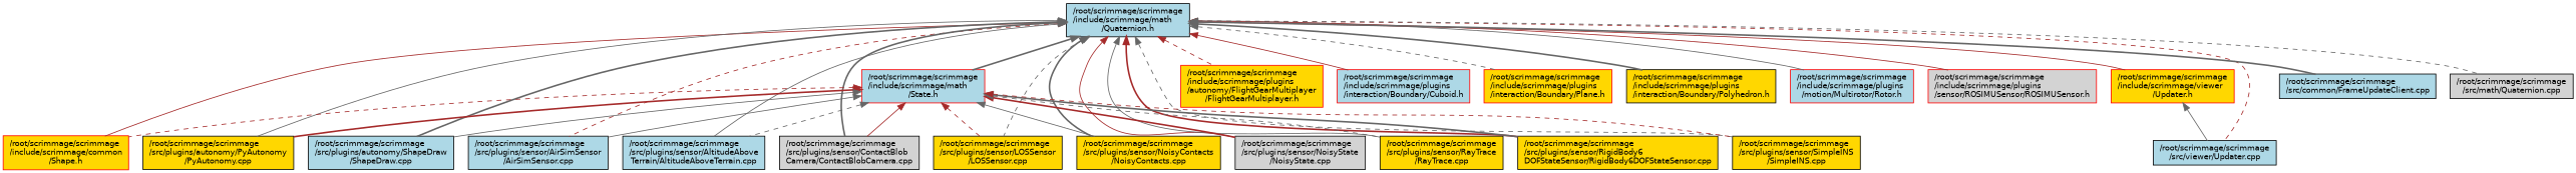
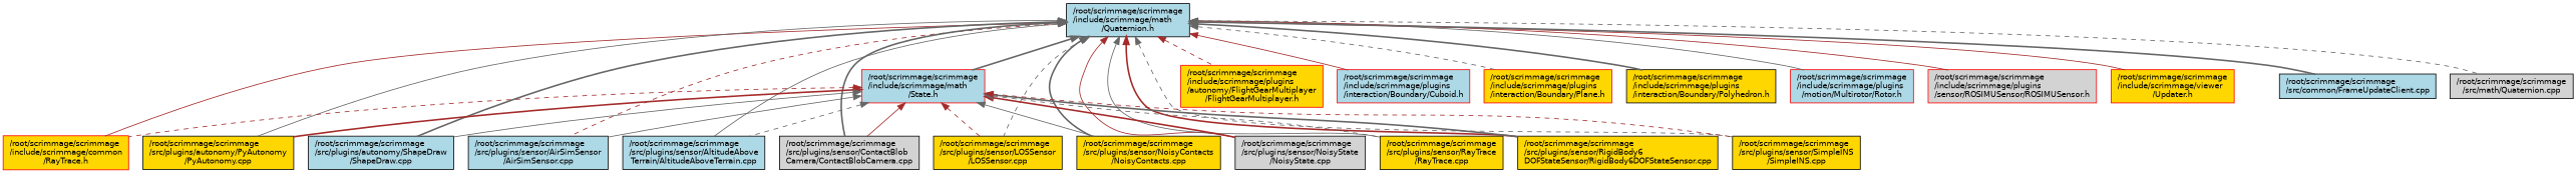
  digraph {
    node [color=black fillcolor=gold fontname=Helvetica fontsize=10 shape=record style=filled]
    edge [color=gray40 dir=back fontname=Helvetica fontsize=10 labelfontname=Helvetica labelfontsize=10 style=solid]
    n1 [fillcolor=lightblue fontcolor=black height=0.2 label="/root/scrimmage/scrimmage\l/include/scrimmage/math\l/Quaternion.h" width=0.4]
-   n2 [color=red height=0.2 label="/root/scrimmage/scrimmage\l/include/scrimmage/common\l/Shape.h" width=0.4]
+   n2 [color=red height=0.2 label="/root/scrimmage/scrimmage\l/include/scrimmage/common\l/RayTrace.h" width=0.4]
    n3 [color=red fillcolor=lightblue height=0.2 label="/root/scrimmage/scrimmage\l/include/scrimmage/math\l/State.h" width=0.4]
    n4 [height=0.2 label="/root/scrimmage/scrimmage\l/src/plugins/autonomy/PyAutonomy\l/PyAutonomy.cpp" width=0.4]
    n5 [fillcolor=lightblue height=0.2 label="/root/scrimmage/scrimmage\l/src/plugins/autonomy/ShapeDraw\l/ShapeDraw.cpp" width=0.4]
    n6 [fillcolor=lightblue height=0.2 label="/root/scrimmage/scrimmage\l/src/plugins/sensor/AirSimSensor\l/AirSimSensor.cpp" width=0.4]
    n7 [fillcolor=lightblue height=0.2 label="/root/scrimmage/scrimmage\l/src/plugins/sensor/AltitudeAbove\lTerrain/AltitudeAboveTerrain.cpp" width=0.4]
    n8 [fillcolor=lightgrey height=0.2 label="/root/scrimmage/scrimmage\l/src/plugins/sensor/ContactBlob\lCamera/ContactBlobCamera.cpp" width=0.4]
    n9 [height=0.2 label="/root/scrimmage/scrimmage\l/src/plugins/sensor/LOSSensor\l/LOSSensor.cpp" width=0.4]
    n10 [height=0.2 label="/root/scrimmage/scrimmage\l/src/plugins/sensor/NoisyContacts\l/NoisyContacts.cpp" width=0.4]
    n11 [fillcolor=lightgrey height=0.2 label="/root/scrimmage/scrimmage\l/src/plugins/sensor/NoisyState\l/NoisyState.cpp" width=0.4]
    n12 [height=0.2 label="/root/scrimmage/scrimmage\l/src/plugins/sensor/RayTrace\l/RayTrace.cpp" width=0.4]
    n13 [height=0.2 label="/root/scrimmage/scrimmage\l/src/plugins/sensor/RigidBody6\lDOFStateSensor/RigidBody6DOFStateSensor.cpp" width=0.4]
    n14 [height=0.2 label="/root/scrimmage/scrimmage\l/src/plugins/sensor/SimpleINS\l/SimpleINS.cpp" width=0.4]
    n15 [color=red height=0.2 label="/root/scrimmage/scrimmage\l/include/scrimmage/plugins\l/autonomy/FlightGearMultiplayer\l/FlightGearMultiplayer.h" width=0.4]
    n16 [color=red fillcolor=lightblue height=0.2 label="/root/scrimmage/scrimmage\l/include/scrimmage/plugins\l/interaction/Boundary/Cuboid.h" width=0.4]
    n17 [color=red height=0.2 label="/root/scrimmage/scrimmage\l/include/scrimmage/plugins\l/interaction/Boundary/Plane.h" width=0.4]
    n18 [height=0.2 label="/root/scrimmage/scrimmage\l/include/scrimmage/plugins\l/interaction/Boundary/Polyhedron.h" width=0.4]
    n19 [color=red fillcolor=lightblue height=0.2 label="/root/scrimmage/scrimmage\l/include/scrimmage/plugins\l/motion/Multirotor/Rotor.h" width=0.4]
    n20 [color=red fillcolor=lightgrey height=0.2 label="/root/scrimmage/scrimmage\l/include/scrimmage/plugins\l/sensor/ROSIMUSensor/ROSIMUSensor.h" width=0.4]
    n21 [color=red height=0.2 label="/root/scrimmage/scrimmage\l/include/scrimmage/viewer\l/Updater.h" width=0.4]
-   n22 [fillcolor=lightblue height=0.2 label="/root/scrimmage/scrimmage\l/src/viewer/Updater.cpp" width=0.4]
    n23 [fillcolor=lightblue height=0.2 label="/root/scrimmage/scrimmage\l/src/common/FrameUpdateClient.cpp" width=0.4]
    n24 [fillcolor=lightgrey height=0.2 label="/root/scrimmage/scrimmage\l/src/math/Quaternion.cpp" width=0.4]
    n1 -> n2 [color=brown]
    n1 -> n3 [style=bold]
    n1 -> n4
    n1 -> n5 [style=bold]
    n1 -> n6 [color=brown style=dashed]
    n1 -> n7
    n1 -> n8 [style=bold]
    n1 -> n9 [style=dashed]
    n1 -> n10 [style=bold]
    n1 -> n11 [color=brown]
    n1 -> n12
    n1 -> n13 [color=brown style=bold]
    n1 -> n14 [style=dashed]
    n1 -> n15 [color=brown style=dashed]
    n1 -> n16 [color=brown]
    n1 -> n17 [style=dashed]
    n1 -> n18 [style=bold]
    n1 -> n19
    n1 -> n20 [color=brown]
    n1 -> n21 [color=brown]
-   n1 -> n22 [color=brown style=dashed]
    n1 -> n23 [style=bold]
    n1 -> n24 [style=dashed]
    n3 -> n2 [color=brown style=dashed]
    n3 -> n4 [color=brown style=bold]
    n3 -> n5
    n3 -> n6
    n3 -> n7 [style=dashed]
    n3 -> n8 [color=brown]
    n3 -> n9 [color=brown style=dashed]
    n3 -> n10
    n3 -> n11 [color=brown style=bold]
    n3 -> n12 [style=dashed]
    n3 -> n13 [style=bold]
    n3 -> n14 [color=brown style=dashed]
-   n21 -> n22
  }
